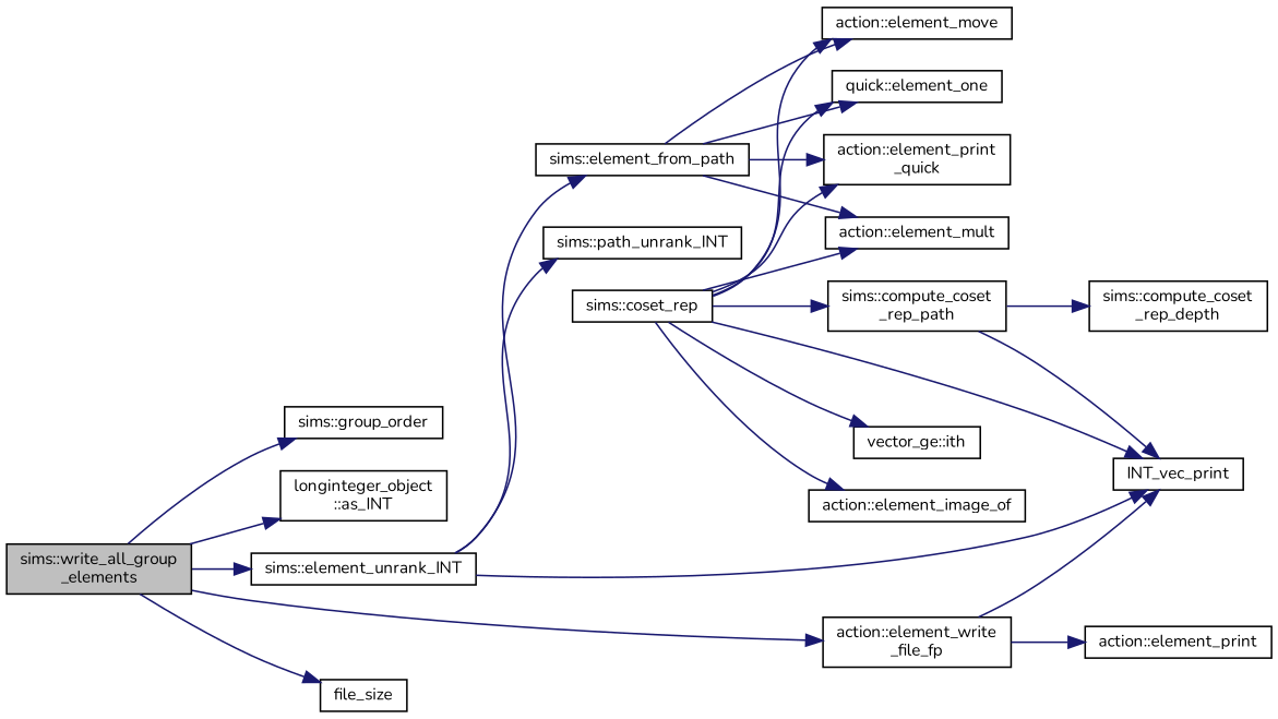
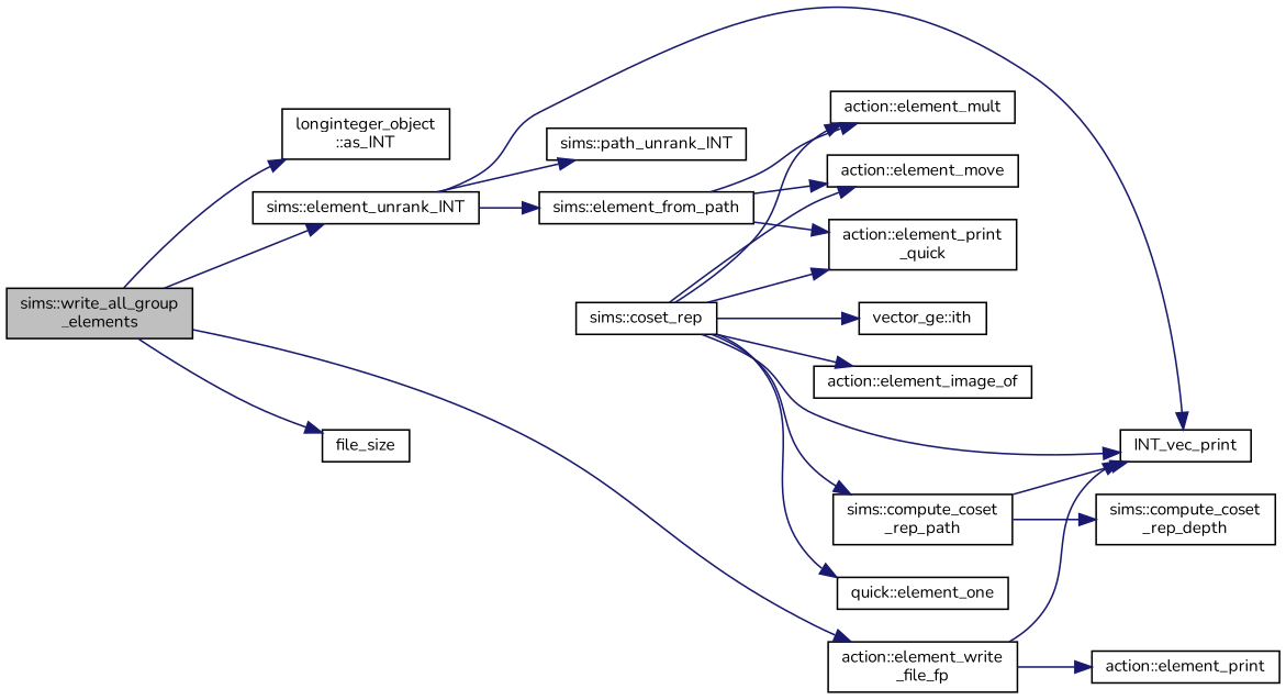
  digraph {
    fontname=Nunito
    rankdir=LR
    node [color=black fillcolor=white fontname=Nunito fontsize=10 shape=record style=filled]
    edge [color=midnightblue fontname=Nunito fontsize=10 labelfontname=Helvetica labelfontsize=10 style=solid]
    n1 [fillcolor=grey75 fontcolor=black height=0.2 label="sims::write_all_group\l_elements" width=0.4]
-   n2 [height=0.2 label="sims::group_order" width=0.4]
    n3 [height=0.2 label="longinteger_object\l::as_INT" width=0.4]
    n4 [height=0.2 label="sims::element_unrank_INT" width=0.4]
    n5 [height=0.2 label="action::element_write\l_file_fp" width=0.4]
    n6 [height=0.2 label=file_size width=0.4]
    n7 [height=0.2 label="sims::path_unrank_INT" width=0.4]
    n8 [height=0.2 label=INT_vec_print width=0.4]
    n9 [height=0.2 label="sims::element_from_path" width=0.4]
    n10 [height=0.2 label="action::element_print" width=0.4]
    n11 [height=0.2 label="quick::element_one" width=0.4]
    n12 [height=0.2 label="action::element_print\l_quick" width=0.4]
    n13 [height=0.2 label="action::element_mult" width=0.4]
    n14 [height=0.2 label="action::element_move" width=0.4]
    n15 [height=0.2 label="sims::coset_rep" width=0.4]
    n16 [height=0.2 label="sims::compute_coset\l_rep_path" width=0.4]
    n17 [height=0.2 label="vector_ge::ith" width=0.4]
    n18 [height=0.2 label="action::element_image_of" width=0.4]
    n19 [height=0.2 label="sims::compute_coset\l_rep_depth" width=0.4]
-   n1 -> n2
    n1 -> n3
    n1 -> n4
    n1 -> n5
    n1 -> n6
    n4 -> n7
    n4 -> n8
    n4 -> n9
    n5 -> n8
    n5 -> n10
-   n9 -> n11
    n9 -> n12
    n9 -> n13
    n9 -> n14
    n15 -> n8
    n15 -> n11
    n15 -> n12
    n15 -> n13
    n15 -> n14
    n15 -> n16
    n15 -> n17
    n15 -> n18
    n16 -> n8
    n16 -> n19
  }
